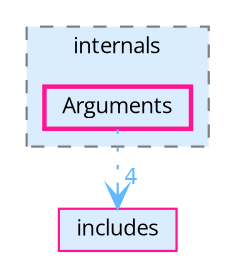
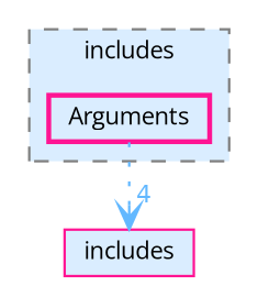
  digraph {
    compound=true
    fontname="Open Sans"
    node [color=deeppink fillcolor="#daedff" fontname="Open Sans" fontsize=10 shape=box]
    n1 [height=0.2 label=Arguments style="filled,bold" width=0.4]
    n2 [height=0.2 label=includes style=filled width=0.4]
    subgraph cluster_1 {
      bgcolor="#daedff"
      fontsize=10
-     label=internals
+     label=includes
      pencolor=grey50
      style="filled,dashed"
      n1
    }
    n1 -> n2 [color=steelblue1 fontcolor=steelblue1 fontname="Open Sans" fontsize=10 headlabel=4 labeldistance=1.5 labelfontname=Helvetica labelfontsize=10 style=dotted arrowhead=vee]
  }
